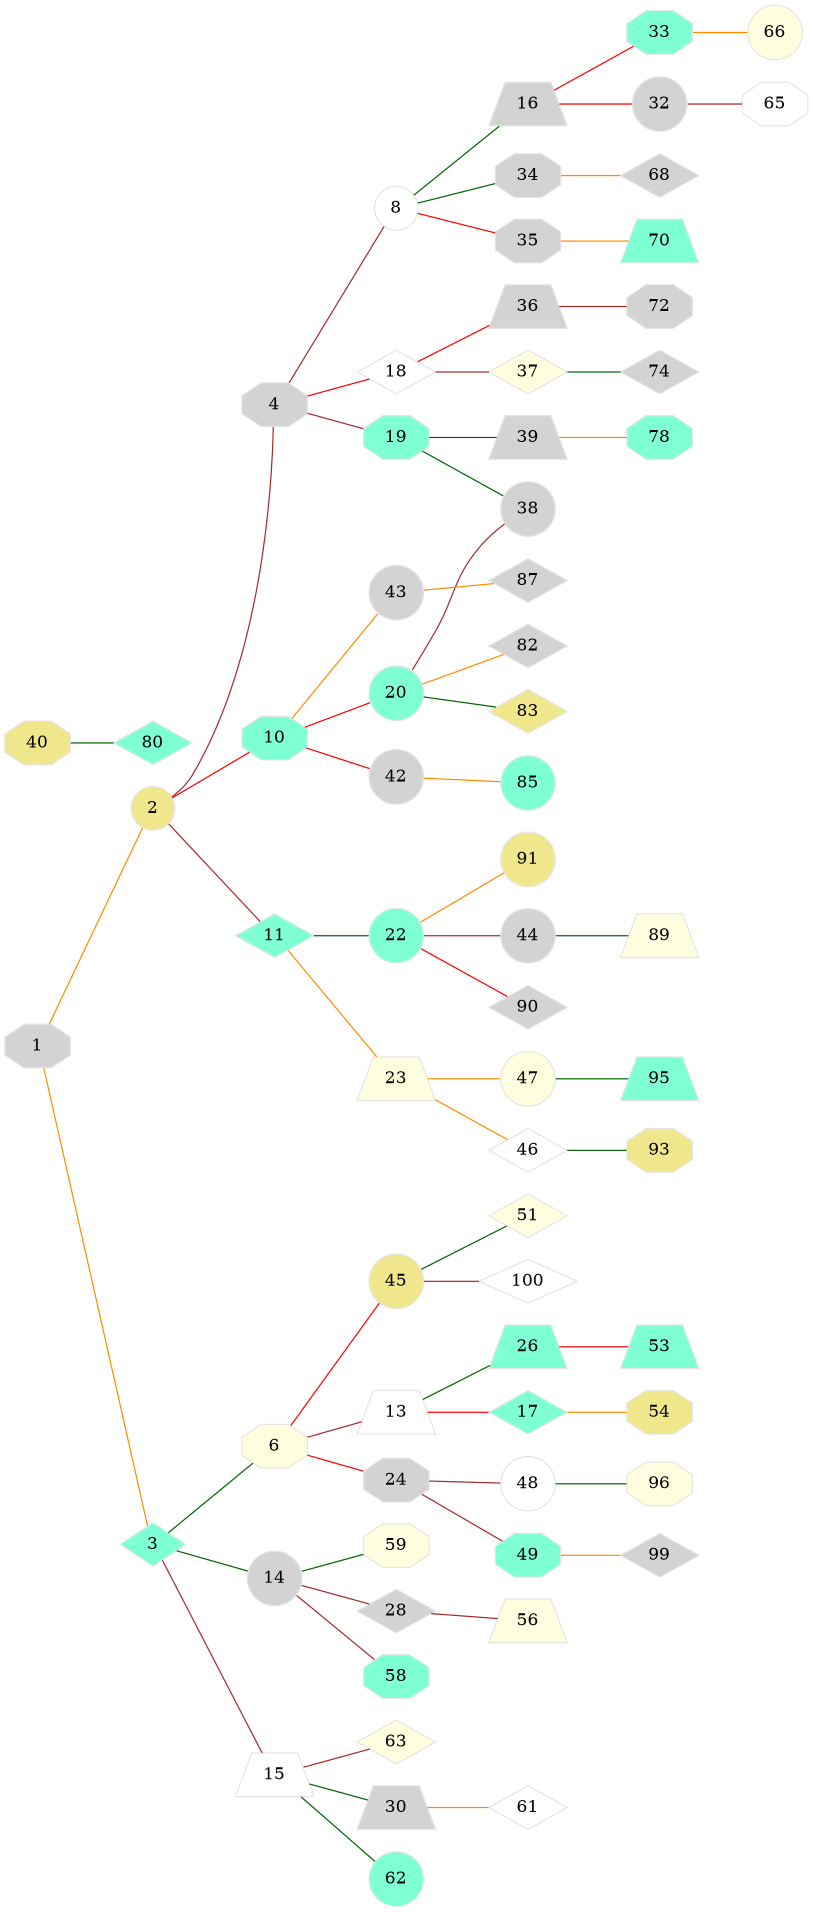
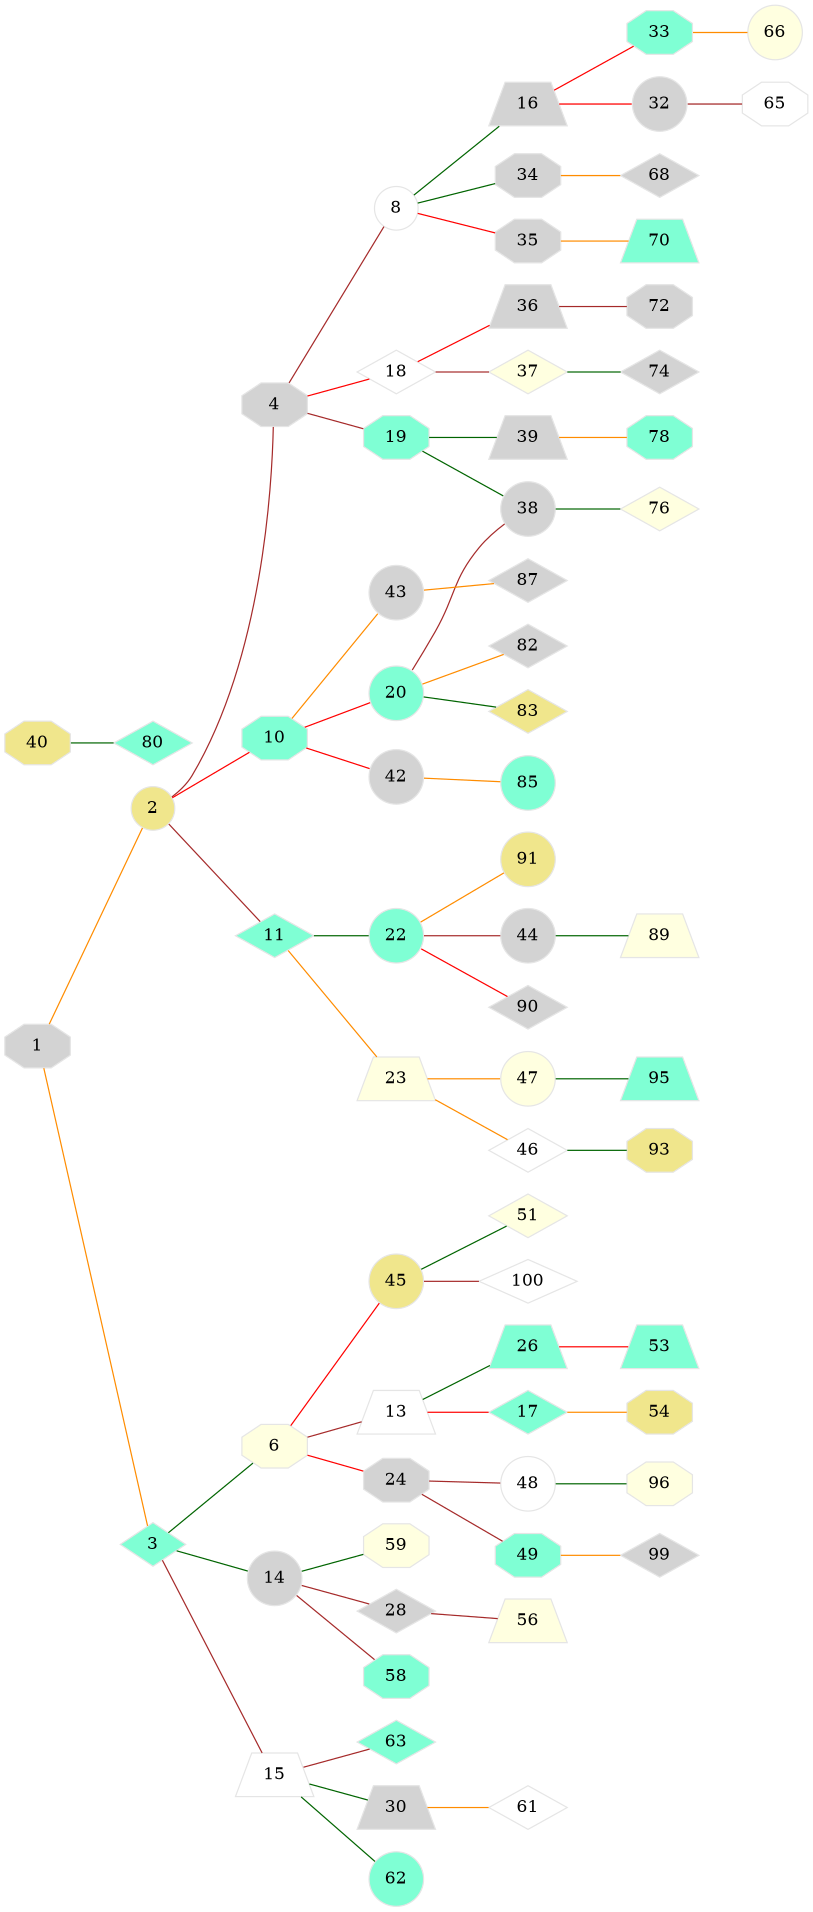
  graph {
    rankdir=LR
    node [color=gray90 fillcolor=lightgrey latent=0.2 shape=diamond style=filled]
    edge [color=darkgreen]
    2 [fillcolor=khaki latent=1 shape=circle super="+5"]
    4 [latent=0.5 shape=octagon super="+9"]
    10 [fillcolor=aquamarine latent=0.333333 shape=octagon super="+21"]
    11 [fillcolor=aquamarine latent=0.333333]
    1 [shape=octagon latent=""]
    3 [fillcolor=aquamarine latent=1 super="+7"]
    6 [fillcolor=lightyellow latent=0.5 shape=octagon super="+12"]
    14 [latent=0.333333 shape=circle super="+29"]
    15 [fillcolor=white latent=0.333333 shape=trapezium super="+31"]
    8 [fillcolor=white latent=0.333333 shape=circle super="+17"]
    18 [fillcolor=white latent=0.25]
    19 [fillcolor=aquamarine latent=0.25 shape=octagon]
    20 [fillcolor=aquamarine latent=0.25 shape=circle super="+41"]
    42 [shape=circle super="+84"]
    43 [shape=circle super="+86"]
    22 [fillcolor=aquamarine latent=0.25 shape=circle super="+45"]
    23 [fillcolor=lightyellow latent=0.25 shape=trapezium]
    13 [fillcolor=white latent=0.333333 shape=trapezium]
    24 [latent=0.25 shape=octagon]
    n20 [fillcolor=khaki label=45 latent=0.25 shape=circle super="+50"]
    28 [latent=0.25 super="+57"]
    58 [fillcolor=aquamarine shape=octagon]
    59 [fillcolor=lightyellow shape=octagon]
    30 [latent=0.25 shape=trapezium super="+60"]
    62 [fillcolor=aquamarine shape=circle]
-   63 [fillcolor=lightyellow]
+   63 [fillcolor=aquamarine]
    16 [latent=0.25 shape=trapezium]
    34 [shape=octagon super="+69"]
    35 [shape=octagon super="+71"]
    36 [shape=trapezium super="+73"]
    37 [fillcolor=lightyellow super="+75"]
    38 [shape=circle super="+77"]
    39 [shape=trapezium super="+79"]
    26 [fillcolor=aquamarine latent=0.25 shape=trapezium super="+52"]
    n35 [fillcolor=aquamarine label=17 latent=0.25 super="+55"]
    48 [fillcolor=white shape=circle super="+97"]
    49 [fillcolor=aquamarine shape=octagon super="+98"]
    51 [fillcolor=lightyellow]
    100 [fillcolor=white latent=0.166667]
    32 [shape=circle super="+64"]
    33 [fillcolor=aquamarine shape=octagon super="+67"]
    68 [latent=0.166667]
    70 [fillcolor=aquamarine latent=0.166667 shape=trapezium]
    82 [latent=0.166667]
    83 [fillcolor=khaki latent=0.166667]
    85 [fillcolor=aquamarine latent=0.166667 shape=circle]
    87 [latent=0.166667]
    44 [shape=circle super="+88"]
    90 [latent=0.166667]
    91 [fillcolor=khaki latent=0.166667 shape=circle]
    46 [fillcolor=white super="+92"]
    47 [fillcolor=lightyellow shape=circle super="+94"]
    53 [fillcolor=aquamarine shape=trapezium]
    54 [fillcolor=khaki shape=octagon]
    56 [fillcolor=lightyellow shape=trapezium]
    61 [fillcolor=white]
    65 [fillcolor=white latent=0.166667 shape=octagon]
    66 [fillcolor=lightyellow latent=0.166667 shape=circle]
    72 [latent=0.166667 shape=octagon]
    74 [latent=0.166667]
+   76 [fillcolor=lightyellow latent=0.166667]
    78 [fillcolor=aquamarine latent=0.166667 shape=octagon]
    40 [fillcolor=khaki shape=octagon super="+81"]
    80 [fillcolor=aquamarine latent=0.166667]
    89 [fillcolor=lightyellow latent=0.166667 shape=trapezium]
    93 [fillcolor=khaki latent=0.166667 shape=octagon]
    95 [fillcolor=aquamarine latent=0.166667 shape=trapezium]
    96 [fillcolor=lightyellow latent=0.166667 shape=octagon]
    99 [latent=0.166667]
    2 -- 4 [color=brown]
    2 -- 10 [color=red]
    2 -- 11 [color=brown]
    4 -- 8 [color=brown]
    4 -- 18 [color=red]
    4 -- 19 [color=brown]
    10 -- 20 [color=red]
    10 -- 42 [color=red]
    10 -- 43 [color=darkorange]
    11 -- 22
    11 -- 23 [color=darkorange]
    1 -- 2 [color=darkorange]
    1 -- 3 [color=darkorange]
    3 -- 6
    3 -- 14
    3 -- 15 [color=brown]
    6 -- 13 [color=brown]
    6 -- 24 [color=red]
    6 -- n20 [color=red]
    14 -- 28 [color=brown]
    14 -- 58 [color=brown]
    14 -- 59
    15 -- 30
    15 -- 62
    15 -- 63 [color=brown]
    8 -- 16
    8 -- 34
    8 -- 35 [color=red]
    18 -- 36 [color=red]
    18 -- 37 [color=brown]
    19 -- 38
    19 -- 39
    20 -- 38 [color=brown]
    20 -- 82 [color=darkorange]
    20 -- 83
    42 -- 85 [color=darkorange]
    43 -- 87 [color=darkorange]
    22 -- 44 [color=brown]
    22 -- 90 [color=red]
    22 -- 91 [color=darkorange]
    23 -- 46 [color=darkorange]
    23 -- 47 [color=darkorange]
    13 -- 26
    13 -- n35 [color=red]
    24 -- 48 [color=brown]
    24 -- 49 [color=brown]
    n20 -- 51
    n20 -- 100 [color=brown]
    28 -- 56 [color=brown]
    30 -- 61 [color=darkorange]
    16 -- 32 [color=red]
    16 -- 33 [color=red]
    34 -- 68 [color=darkorange]
    35 -- 70 [color=darkorange]
    36 -- 72 [color=brown]
    37 -- 74
+   38 -- 76
    39 -- 78 [color=darkorange]
    26 -- 53 [color=red]
    n35 -- 54 [color=darkorange]
    48 -- 96
    49 -- 99 [color=darkorange]
    32 -- 65 [color=brown]
    33 -- 66 [color=darkorange]
    44 -- 89
    46 -- 93
    47 -- 95
    40 -- 80
  }
